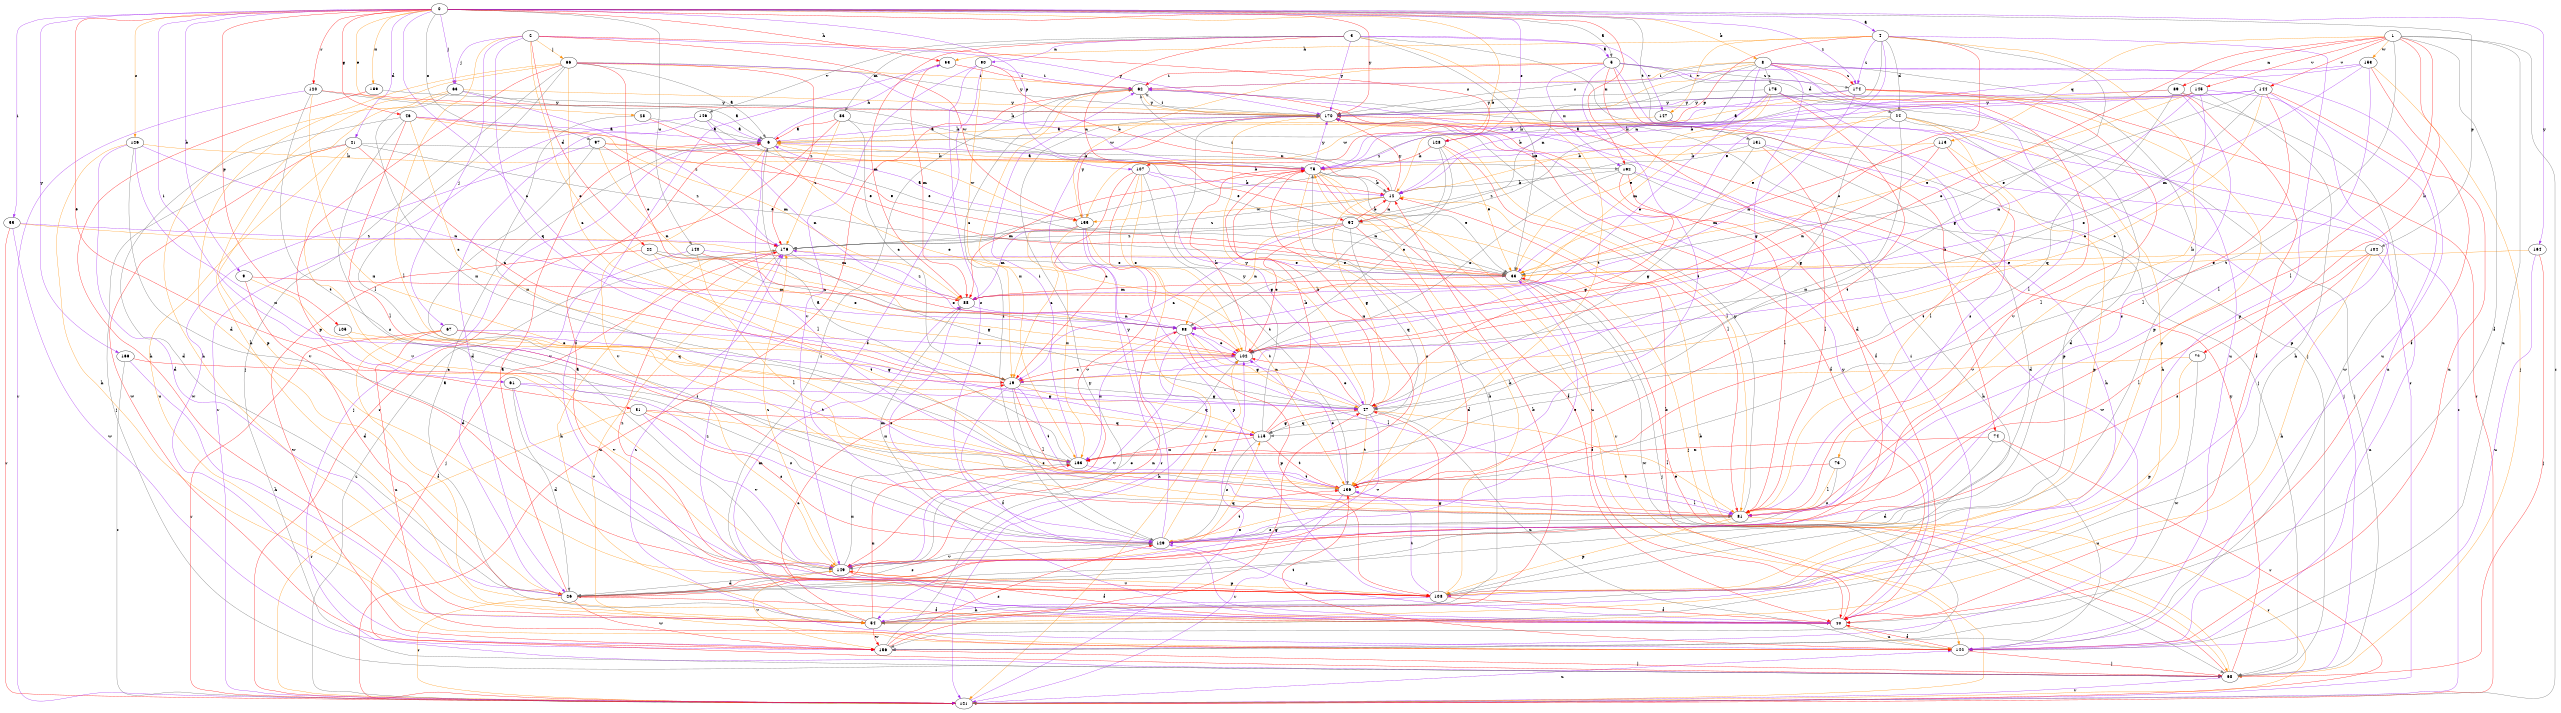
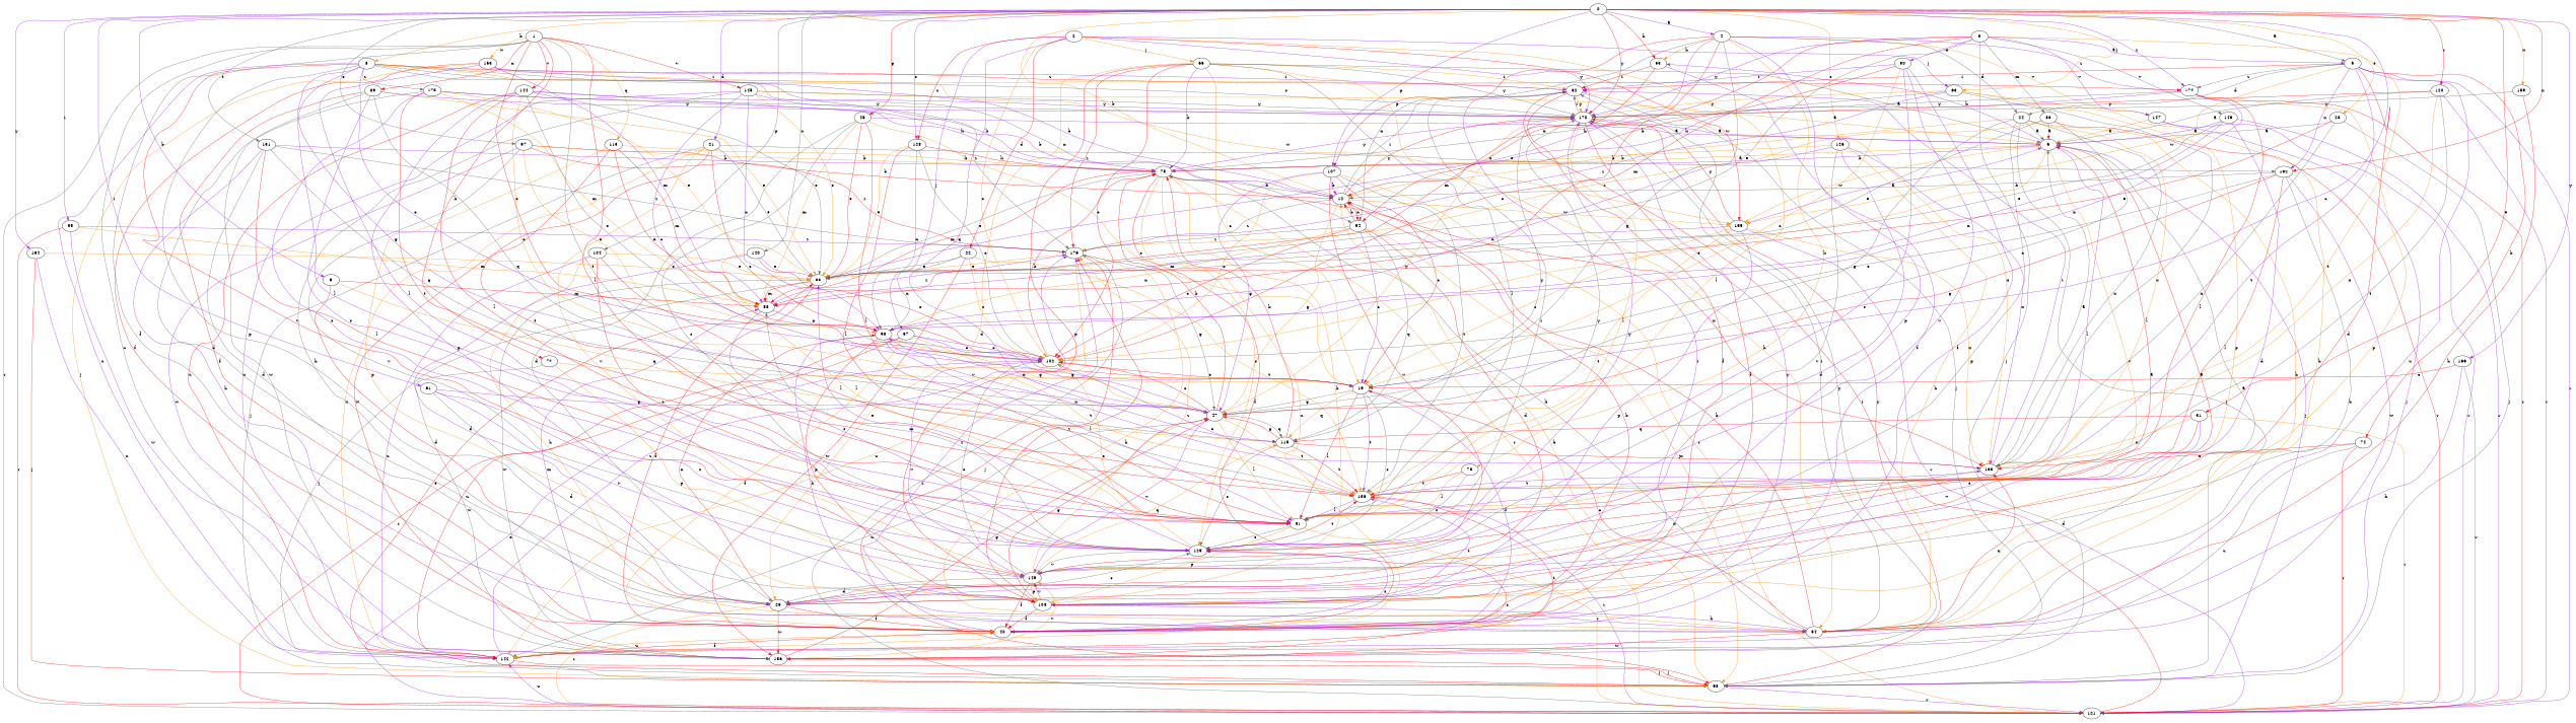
  strict digraph {
    fontname="DejaVu Serif"
    node [fontname="DejaVu Serif"]
    edge [color=purple fontname="DejaVu Serif"]
    0
    4
    5
    8
    9
    12
    19
    21
    28
    31
    46
    53
    55
    61
    63
    97
    104
-   105
    107
    120
    126
    128
    131
    140
    159
    162
    164
    166
    170
    174
    102
    33
    94
    147
    24
    47
    73
    108
    121
    136
    142
    155
    26
    62
    74
    81
    149
    175
    176
    115
    88
    40
    129
    68
    156
    6
    163
    75
    54
    n60 [label=98]
    1
    72
    89
    113
    144
    145
    153
    2
    22
    66
    67
    3
    83
    90
    146
    0 -> 4 [label=a]
    0 -> 5 [color=gray40 label=a]
    0 -> 8 [color=darkorange label=b]
    0 -> 9 [label=b]
    0 -> 12 [color=darkorange label=b]
    0 -> 19 [label=c]
    0 -> 21 [label=d]
    0 -> 28 [color=darkorange label=e]
    0 -> 31 [color=red label=e]
    0 -> 46 [color=red label=g]
    0 -> 53 [color=red label=h]
    0 -> 55 [label=i]
    0 -> 61 [label=i]
-   0 -> 63 [label=j]
+   0 -> 63 [color=darkorange label=j]
    0 -> 97 [color=gray40 label=o]
    0 -> 104 [color=gray40 label=p]
-   0 -> 105 [color=red label=p]
    0 -> 107 [label=p]
    0 -> 120 [color=red label=r]
    0 -> 126 [color=darkorange label=s]
    0 -> 128 [label=s]
    0 -> 131 [color=gray40 label=t]
    0 -> 140 [color=gray40 label=u]
    0 -> 159 [color=darkorange label=x]
    0 -> 162 [color=red label=x]
    0 -> 164 [label=y]
    0 -> 166 [label=y]
    0 -> 170 [color=red label=y]
    0 -> 174 [label=z]
    4 -> 53 [color=darkorange label=h]
    4 -> 107 [color=red label=p]
    4 -> 174 [label=z]
    4 -> 102 [color=red label=o]
    4 -> 33 [label=e]
    4 -> 94 [color=gray40 label=n]
    4 -> 147 [color=darkorange label=v]
    4 -> 24 [color=gray40 label=d]
    4 -> 47 [color=gray40 label=g]
    4 -> 73 [color=darkorange label=k]
    4 -> 108 [label=p]
    5 -> 162 [label=x]
    5 -> 174 [color=gray40 label=z]
    5 -> 24 [color=gray40 label=d]
    5 -> 121 [label=r]
    5 -> 136 [label=t]
    5 -> 142 [label=u]
    5 -> 155 [color=darkorange label=w]
    5 -> 26 [color=red label=d]
    5 -> 62 [color=red label=i]
    5 -> 74 [color=red label=k]
    8 -> 170 [color=gray40 label=s]
    8 -> 174 [color=red label=z]
    8 -> 102 [label=o]
    8 -> 94 [color=gray40 label=n]
    8 -> 47 [label=g]
    8 -> 108 [color=gray40 label=p]
    8 -> 142 [label=u]
    8 -> 155 [color=darkorange label=w]
    8 -> 62 [color=darkorange label=i]
    8 -> 81 [label=l]
    8 -> 149 [color=red label=v]
    8 -> 175 [color=gray40 label=z]
    8 -> 176 [color=gray40 label=z]
    9 -> 26 [color=red label=d]
    9 -> 115 [color=darkorange label=q]
    9 -> 88 [color=red label=m]
    12 -> 170 [color=red label=y]
    12 -> 94 [color=red label=n]
    12 -> 47 [color=darkorange label=g]
    12 -> 155 [color=darkorange label=w]
    12 -> 62 [color=gray40 label=i]
    12 -> 176 [color=gray40 label=z]
    19 -> 47 [color=gray40 label=g]
    19 -> 136 [label=t]
    19 -> 81 [color=red label=l]
    19 -> 115 [color=darkorange label=q]
    19 -> 40 [label=f]
    19 -> 129 [color=gray40 label=s]
    21 -> 19 [color=red label=c]
    21 -> 162 [color=gray40 label=x]
    21 -> 33 [color=gray40 label=e]
    21 -> 142 [color=darkorange label=u]
    21 -> 149 [color=darkorange label=v]
    21 -> 68 [color=gray40 label=j]
    21 -> 156 [color=red label=w]
    28 -> 33 [color=red label=e]
    28 -> 6 [color=gray40 label=a]
    28 -> 163 [color=gray40 label=x]
    31 -> 121 [color=darkorange label=r]
    31 -> 149 [label=v]
    31 -> 115 [color=red label=q]
    31 -> 129 [color=red label=s]
    31 -> 163 [color=darkorange label=x]
    46 -> 19 [color=darkorange label=c]
    46 -> 33 [color=red label=e]
    46 -> 26 [color=gray40 label=d]
    46 -> 81 [color=red label=l]
    46 -> 88 [color=darkorange label=m]
    46 -> 129 [color=gray40 label=s]
    46 -> 6 [label=a]
    53 -> 62 [color=red label=i]
    53 -> 88 [color=red label=m]
    53 -> 40 [label=f]
    55 -> 121 [color=red label=r]
    55 -> 176 [label=z]
    55 -> 88 [color=darkorange label=m]
    55 -> 156 [label=w]
    61 -> 47 [label=g]
    61 -> 26 [color=gray40 label=d]
    61 -> 149 [label=v]
    61 -> 129 [label=s]
    63 -> 170 [color=darkorange label=y]
    63 -> 108 [color=darkorange label=p]
    63 -> 176 [label=z]
    63 -> 163 [color=gray40 label=x]
    63 -> 75 [color=gray40 label=k]
    63 -> 54 [color=darkorange label=h]
    97 -> 12 [color=red label=b]
    97 -> 149 [color=gray40 label=v]
    97 -> 176 [color=red label=z]
    97 -> 156 [label=w]
    97 -> 75 [color=darkorange label=k]
    97 -> n60 [color=darkorange label=n]
    104 -> 33 [color=darkorange label=e]
    104 -> 142 [label=u]
    104 -> 81 [color=red label=l]
    104 -> 129 [color=red label=s]
    104 -> 54 [color=darkorange label=h]
-   105 -> 102 [color=darkorange label=o]
-   105 -> 149 [color=darkorange label=v]
    107 -> 12 [label=b]
    107 -> 19 [color=red label=c]
    107 -> 102 [color=darkorange label=o]
    107 -> 47 [label=g]
    107 -> 121 [color=darkorange label=r]
    107 -> 136 [color=gray40 label=t]
    107 -> 149 [color=red label=v]
    120 -> 170 [color=red label=y]
    120 -> 121 [label=r]
    120 -> 136 [color=gray40 label=t]
    120 -> 6 [color=gray40 label=a]
    120 -> 163 [color=darkorange label=x]
    126 -> 26 [label=d]
    126 -> 149 [color=gray40 label=v]
    126 -> 163 [label=x]
    126 -> 75 [color=darkorange label=k]
    126 -> 54 [color=darkorange label=h]
    126 -> n60 [label=n]
    128 -> 102 [color=gray40 label=o]
    128 -> 33 [color=darkorange label=e]
    128 -> 81 [color=red label=l]
    128 -> 75 [color=red label=k]
    128 -> n60 [color=gray40 label=n]
    131 -> 47 [color=gray40 label=g]
    131 -> 26 [color=gray40 label=d]
    131 -> 81 [color=red label=l]
    131 -> 176 [color=gray40 label=z]
    131 -> 75 [label=k]
    131 -> 54 [label=h]
    140 -> 102 [color=red label=o]
    140 -> 33 [label=e]
    140 -> 26 [label=d]
    140 -> 81 [color=darkorange label=l]
    159 -> 170 [color=gray40 label=y]
    159 -> 54 [color=red label=h]
    162 -> 12 [color=gray40 label=b]
    162 -> 102 [color=gray40 label=o]
    162 -> 47 [color=red label=g]
    162 -> 81 [color=red label=l]
    162 -> 156 [label=w]
    162 -> 54 [color=gray40 label=h]
    164 -> 33 [color=darkorange label=e]
    164 -> 142 [label=u]
    164 -> 68 [color=red label=j]
    166 -> 19 [color=red label=c]
    166 -> 121 [color=gray40 label=r]
    166 -> 54 [label=h]
    170 -> 62 [color=gray40 label=i]
    170 -> 81 [color=darkorange label=l]
    170 -> 40 [color=red label=f]
    170 -> 6 [label=a]
    174 -> 170 [color=gray40 label=y]
    174 -> 108 [color=darkorange label=p]
    174 -> 121 [color=red label=r]
    174 -> 81 [color=red label=l]
    174 -> 75 [label=k]
    174 -> n60 [label=n]
    102 -> 19 [color=red label=c]
    102 -> 149 [label=v]
    102 -> 75 [color=red label=k]
    33 -> 88 [color=red label=m]
    33 -> 40 [color=red label=f]
    33 -> 68 [color=gray40 label=j]
    33 -> 156 [color=gray40 label=w]
    94 -> 12 [color=red label=b]
    94 -> 19 [label=c]
    94 -> 102 [color=red label=o]
    94 -> 26 [color=red label=d]
    94 -> 176 [color=gray40 label=z]
    94 -> 115 [color=gray40 label=q]
    94 -> 68 [color=darkorange label=j]
    94 -> n60 [color=darkorange label=n]
    147 -> 121 [label=r]
    147 -> 68 [label=j]
    147 -> 6 [color=darkorange label=a]
    24 -> 12 [color=darkorange label=b]
    24 -> 47 [color=gray40 label=g]
    24 -> 108 [color=gray40 label=p]
    24 -> 81 [color=darkorange label=l]
    24 -> 68 [color=gray40 label=j]
    24 -> 6 [color=gray40 label=a]
    24 -> 163 [color=gray40 label=x]
    24 -> 54 [color=darkorange label=h]
    47 -> 170 [color=darkorange label=y]
    47 -> 102 [color=red label=o]
    47 -> 136 [color=darkorange label=t]
    47 -> 142 [color=gray40 label=u]
    47 -> 81 [color=darkorange label=l]
    47 -> 149 [label=v]
    47 -> 115 [color=gray40 label=q]
    47 -> 75 [color=red label=k]
    47 -> n60 [label=n]
    73 -> 136 [color=red label=t]
    73 -> 81 [color=darkorange label=l]
    73 -> 129 [color=gray40 label=s]
    108 -> 47 [color=red label=g]
    108 -> 136 [label=t]
    108 -> 149 [color=red label=v]
    108 -> 176 [color=red label=z]
    108 -> 40 [color=red label=f]
    108 -> 6 [color=red label=a]
    108 -> 75 [color=darkorange label=k]
    108 -> 54 [label=h]
    121 -> 102 [label=o]
    121 -> 142 [label=u]
    121 -> 62 [color=red label=i]
    121 -> 176 [color=gray40 label=z]
    136 -> 102 [label=o]
    136 -> 121 [label=r]
    136 -> 81 [label=l]
    142 -> 136 [color=red label=t]
    142 -> 176 [label=z]
    142 -> 40 [color=red label=f]
    142 -> 68 [color=red label=j]
    155 -> 19 [color=darkorange label=c]
    155 -> 170 [color=red label=y]
    155 -> 108 [label=p]
    155 -> 121 [label=r]
    155 -> 136 [color=darkorange label=t]
    155 -> 88 [label=m]
    155 -> 6 [label=a]
    155 -> 163 [color=darkorange label=x]
    26 -> 121 [color=darkorange label=r]
    26 -> 40 [color=red label=f]
    26 -> 129 [color=gray40 label=s]
    26 -> 156 [color=red label=w]
    26 -> 6 [color=red label=a]
    26 -> n60 [color=red label=n]
    62 -> 170 [color=darkorange label=y]
    62 -> 40 [color=red label=f]
    62 -> 68 [color=gray40 label=j]
    62 -> 163 [color=darkorange label=x]
    74 -> 121 [color=red label=r]
    74 -> 142 [color=gray40 label=u]
    74 -> 26 [color=gray40 label=d]
    74 -> 163 [color=red label=x]
    81 -> 170 [color=gray40 label=y]
    81 -> 108 [color=darkorange label=p]
    81 -> 121 [color=darkorange label=r]
    81 -> 129 [color=gray40 label=s]
    149 -> 102 [color=gray40 label=o]
    149 -> 108 [color=darkorange label=p]
    149 -> 26 [color=gray40 label=d]
    149 -> 176 [color=darkorange label=z]
    149 -> 115 [color=darkorange label=q]
    149 -> 40 [color=red label=f]
    149 -> 163 [color=gray40 label=x]
    175 -> 12 [label=b]
    175 -> 170 [color=gray40 label=y]
    175 -> 33 [color=darkorange label=e]
    175 -> 136 [color=red label=t]
    175 -> 26 [color=gray40 label=d]
    175 -> 88 [color=darkorange label=m]
    175 -> 129 [label=s]
    176 -> 33 [color=darkorange label=e]
    176 -> 47 [color=gray40 label=g]
    176 -> 142 [color=darkorange label=u]
    176 -> 68 [color=red label=j]
    176 -> 54 [color=darkorange label=h]
    115 -> 170 [color=gray40 label=y]
    115 -> 47 [color=red label=g]
    115 -> 136 [color=red label=t]
    115 -> 129 [color=gray40 label=s]
    115 -> 163 [color=red label=x]
    115 -> 75 [color=red label=k]
    88 -> 176 [label=z]
    88 -> 129 [label=s]
    88 -> n60 [label=n]
    40 -> 12 [color=red label=b]
    40 -> 170 [label=y]
    40 -> 142 [color=darkorange label=u]
    40 -> 62 [label=i]
    40 -> 176 [label=z]
    40 -> 88 [label=m]
    40 -> 129 [label=s]
    129 -> 170 [label=y]
    129 -> 102 [color=darkorange label=o]
    129 -> 33 [label=e]
    129 -> 136 [color=red label=t]
    129 -> 62 [color=gray40 label=i]
    129 -> 149 [color=gray40 label=v]
    129 -> 88 [color=gray40 label=m]
    68 -> 12 [color=darkorange label=b]
    68 -> 170 [color=red label=y]
    68 -> 33 [color=red label=e]
    68 -> 121 [label=r]
    156 -> 170 [color=gray40 label=y]
    156 -> 47 [color=red label=g]
    156 -> 149 [color=darkorange label=v]
    156 -> 129 [color=red label=s]
    156 -> 68 [color=red label=j]
    6 -> 53 [label=h]
    6 -> 102 [color=darkorange label=o]
    6 -> 155 [color=darkorange label=w]
    6 -> 81 [label=l]
    6 -> 149 [color=darkorange label=v]
    6 -> 68 [label=j]
    6 -> 75 [label=k]
    163 -> 136 [label=t]
    163 -> 62 [label=i]
    163 -> 6 [color=gray40 label=a]
    75 -> 12 [color=gray40 label=b]
    75 -> 170 [label=y]
    75 -> 33 [color=gray40 label=e]
    75 -> 121 [color=darkorange label=r]
    75 -> 142 [color=darkorange label=u]
    75 -> 88 [color=red label=m]
    75 -> 40 [color=red label=f]
    75 -> 129 [color=darkorange label=s]
    75 -> 6 [color=darkorange label=a]
    75 -> 163 [color=red label=x]
    54 -> 12 [color=red label=b]
    54 -> 19 [color=red label=c]
    54 -> 62 [color=gray40 label=i]
    54 -> 156 [color=red label=w]
    54 -> 6 [color=gray40 label=a]
    54 -> 163 [color=red label=x]
    54 -> 75 [color=gray40 label=k]
    n60 -> 102 [label=o]
    n60 -> 47 [color=darkorange label=g]
    n60 -> 108 [color=red label=p]
    n60 -> 81 [label=l]
    n60 -> 163 [label=x]
    n60 -> 54 [label=h]
    1 -> 102 [color=red label=o]
    1 -> 121 [color=gray40 label=r]
    1 -> 136 [color=gray40 label=t]
    1 -> 142 [color=gray40 label=u]
    1 -> 81 [color=red label=l]
    1 -> 40 [color=gray40 label=f]
    1 -> 72 [color=red label=k]
    1 -> 89 [color=red label=n]
    1 -> 113 [color=darkorange label=q]
    1 -> 144 [color=red label=v]
    1 -> 145 [color=red label=v]
    1 -> 153 [color=darkorange label=w]
    72 -> 19 [color=darkorange label=v]
    72 -> 108 [color=darkorange label=p]
    72 -> 156 [color=gray40 label=w]
    89 -> 170 [label=y]
    89 -> 33 [color=darkorange label=e]
    89 -> 115 [color=gray40 label=q]
    89 -> 40 [color=red label=f]
    89 -> 129 [label=s]
    89 -> 156 [color=gray40 label=w]
    113 -> 108 [color=darkorange label=p]
    113 -> 136 [color=red label=t]
    113 -> 88 [color=red label=m]
    113 -> 75 [color=darkorange label=k]
    113 -> n60 [color=red label=n]
    144 -> 19 [color=darkorange label=c]
    144 -> 170 [label=y]
    144 -> 102 [color=gray40 label=o]
    144 -> 33 [color=gray40 label=e]
    144 -> 108 [label=p]
    144 -> 142 [color=red label=u]
    144 -> 81 [color=red label=l]
    144 -> 75 [label=k]
    145 -> 19 [label=c]
    145 -> 170 [color=gray40 label=y]
    145 -> 33 [color=darkorange label=e]
    145 -> 142 [label=u]
    145 -> 6 [color=darkorange label=a]
    145 -> 75 [label=k]
    145 -> 54 [color=gray40 label=h]
    145 -> n60 [label=n]
    153 -> 12 [label=b]
    153 -> 62 [label=i]
    153 -> 81 [label=l]
    153 -> 88 [label=m]
    153 -> 40 [color=red label=f]
    153 -> 68 [color=darkorange label=j]
    2 -> 63 [label=j]
    2 -> 128 [color=red label=s]
    2 -> 170 [label=y]
    2 -> 102 [color=darkorange label=o]
    2 -> 155 [color=red label=w]
    2 -> 81 [color=darkorange label=l]
    2 -> 115 [label=q]
    2 -> 22 [color=red label=d]
    2 -> 66 [color=darkorange label=j]
    2 -> 67 [label=j]
    22 -> 102 [color=darkorange label=o]
    22 -> 33 [color=gray40 label=e]
    22 -> 136 [color=darkorange label=t]
    22 -> 156 [color=red label=w]
    22 -> n60 [color=gray40 label=n]
    66 -> 19 [color=darkorange label=c]
    66 -> 170 [color=gray40 label=y]
    66 -> 102 [color=red label=o]
    66 -> 108 [color=red label=p]
    66 -> 26 [color=darkorange label=d]
    66 -> 62 [color=darkorange label=i]
    66 -> 81 [color=gray40 label=l]
    66 -> 176 [color=red label=z]
-   66 -> 68 [color=gray40 label=j]
+   28 -> 68 [color=gray40 label=j]
    66 -> 6 [color=gray40 label=a]
    66 -> 75 [label=k]
    66 -> 54 [color=darkorange label=h]
    67 -> 102 [label=o]
    67 -> 47 [label=g]
    67 -> 121 [color=red label=r]
    67 -> 136 [color=darkorange label=t]
    67 -> 142 [color=red label=u]
    67 -> 40 [color=darkorange label=f]
    3 -> 5 [label=a]
    3 -> 170 [label=y]
    3 -> 33 [color=gray40 label=e]
    3 -> 94 [color=red label=n]
    3 -> 147 [label=v]
    3 -> 136 [color=darkorange label=t]
    3 -> 88 [color=red label=m]
    3 -> 68 [color=gray40 label=j]
    3 -> 83 [color=gray40 label=m]
    3 -> 90 [label=n]
    3 -> 146 [color=gray40 label=v]
    83 -> 19 [color=gray40 label=c]
    83 -> 33 [color=gray40 label=e]
    83 -> 121 [color=red label=r]
    83 -> 176 [color=darkorange label=z]
    83 -> 6 [color=red label=a]
    90 -> 12 [color=red label=b]
    90 -> 19 [color=darkorange label=c]
    90 -> 62 [label=i]
    90 -> 149 [label=v]
    90 -> 40 [label=f]
    90 -> 129 [label=s]
    146 -> 33 [color=gray40 label=e]
    146 -> 121 [label=r]
    146 -> 26 [label=d]
    146 -> 6 [label=a]
    146 -> n60 [label=n]
  }
